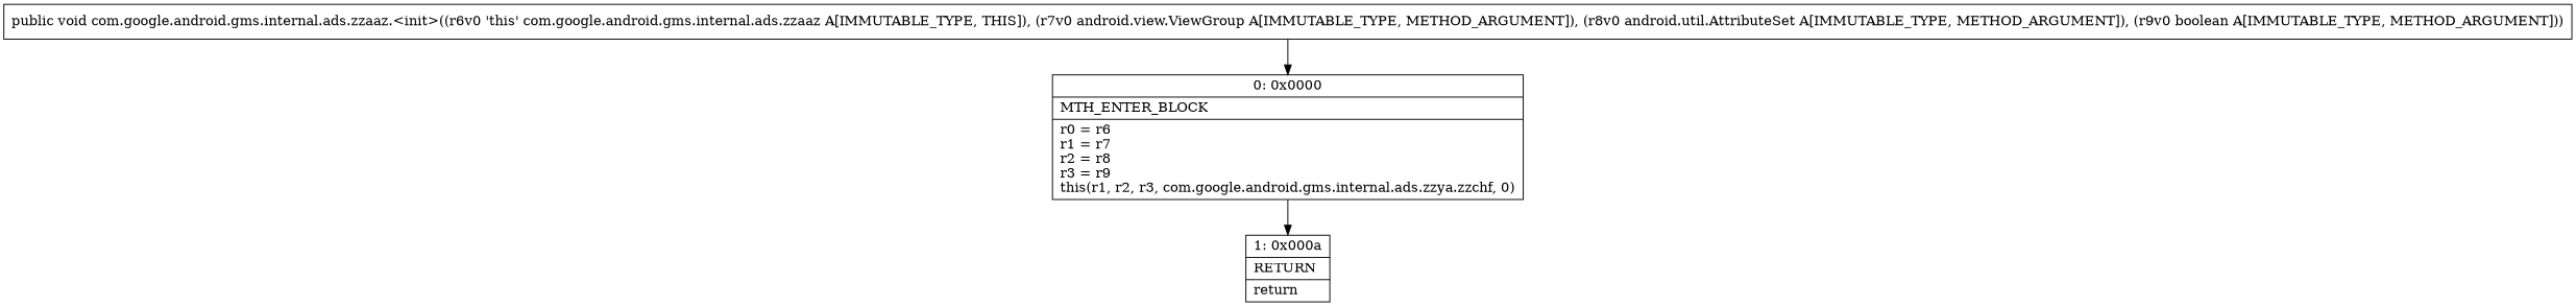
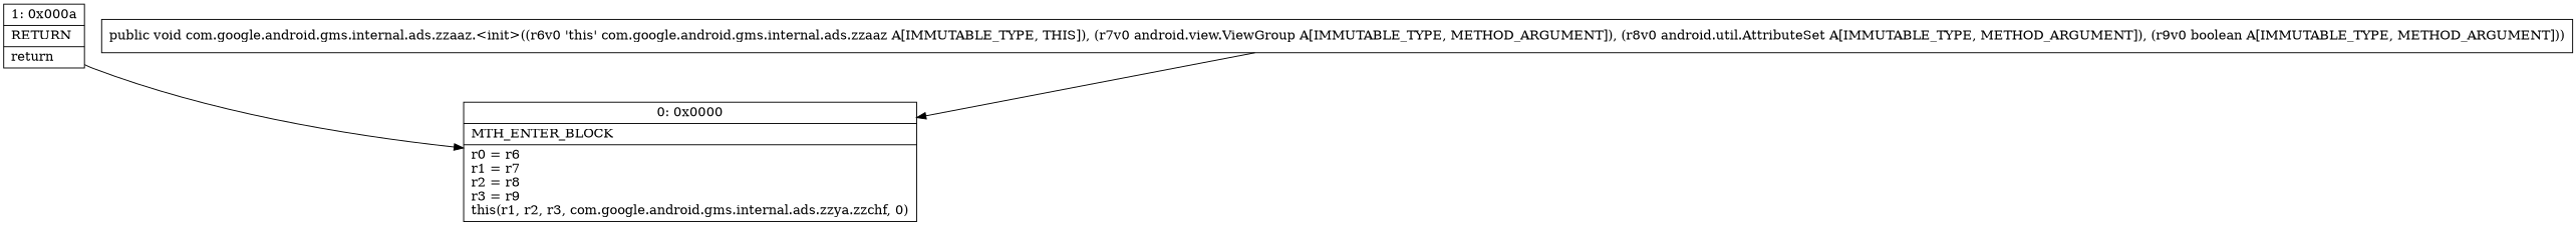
  digraph {
    node [shape=record]
    n1 [label="{0\:\ 0x0000|MTH_ENTER_BLOCK\l|r0 = r6\lr1 = r7\lr2 = r8\lr3 = r9\lthis(r1, r2, r3, com.google.android.gms.internal.ads.zzya.zzchf, 0)\l}"]
    n2 [label="{1\:\ 0x000a|RETURN\l|return\l}"]
    n3 [label="{public void com.google.android.gms.internal.ads.zzaaz.\<init\>((r6v0 'this' com.google.android.gms.internal.ads.zzaaz A[IMMUTABLE_TYPE, THIS]), (r7v0 android.view.ViewGroup A[IMMUTABLE_TYPE, METHOD_ARGUMENT]), (r8v0 android.util.AttributeSet A[IMMUTABLE_TYPE, METHOD_ARGUMENT]), (r9v0 boolean A[IMMUTABLE_TYPE, METHOD_ARGUMENT])) }"]
-   n1 -> n2
+   n2 -> n1
    n3 -> n1
  }
